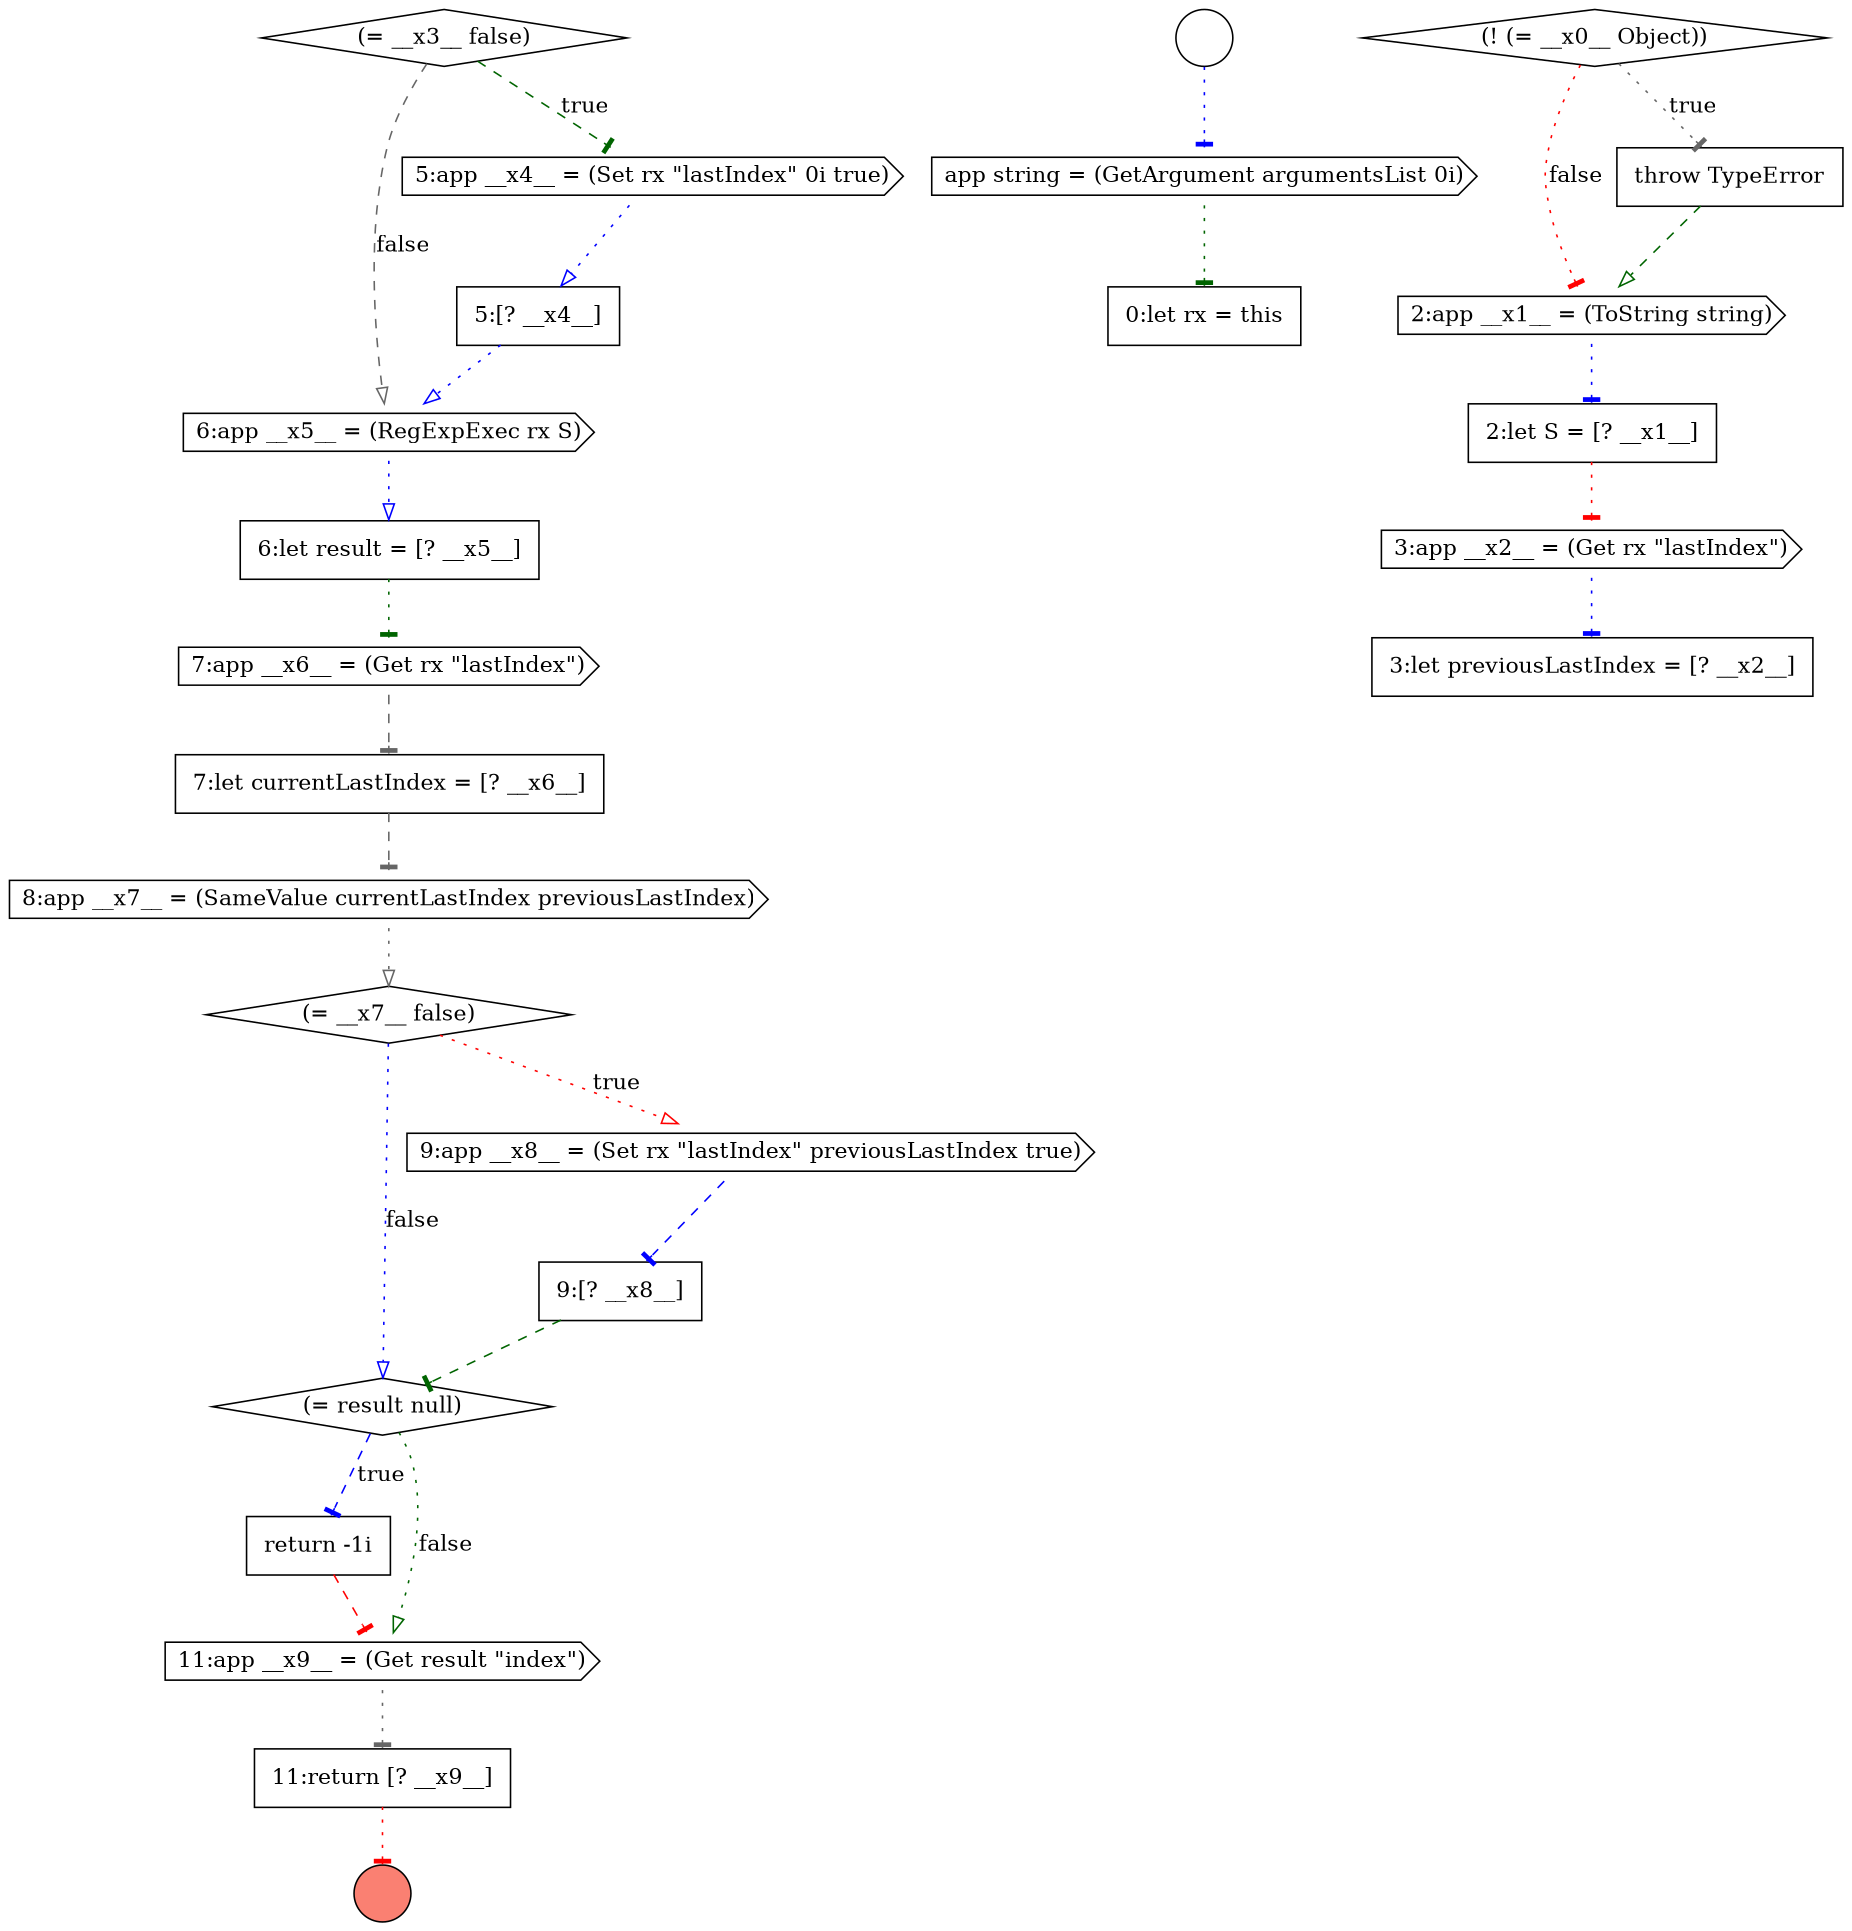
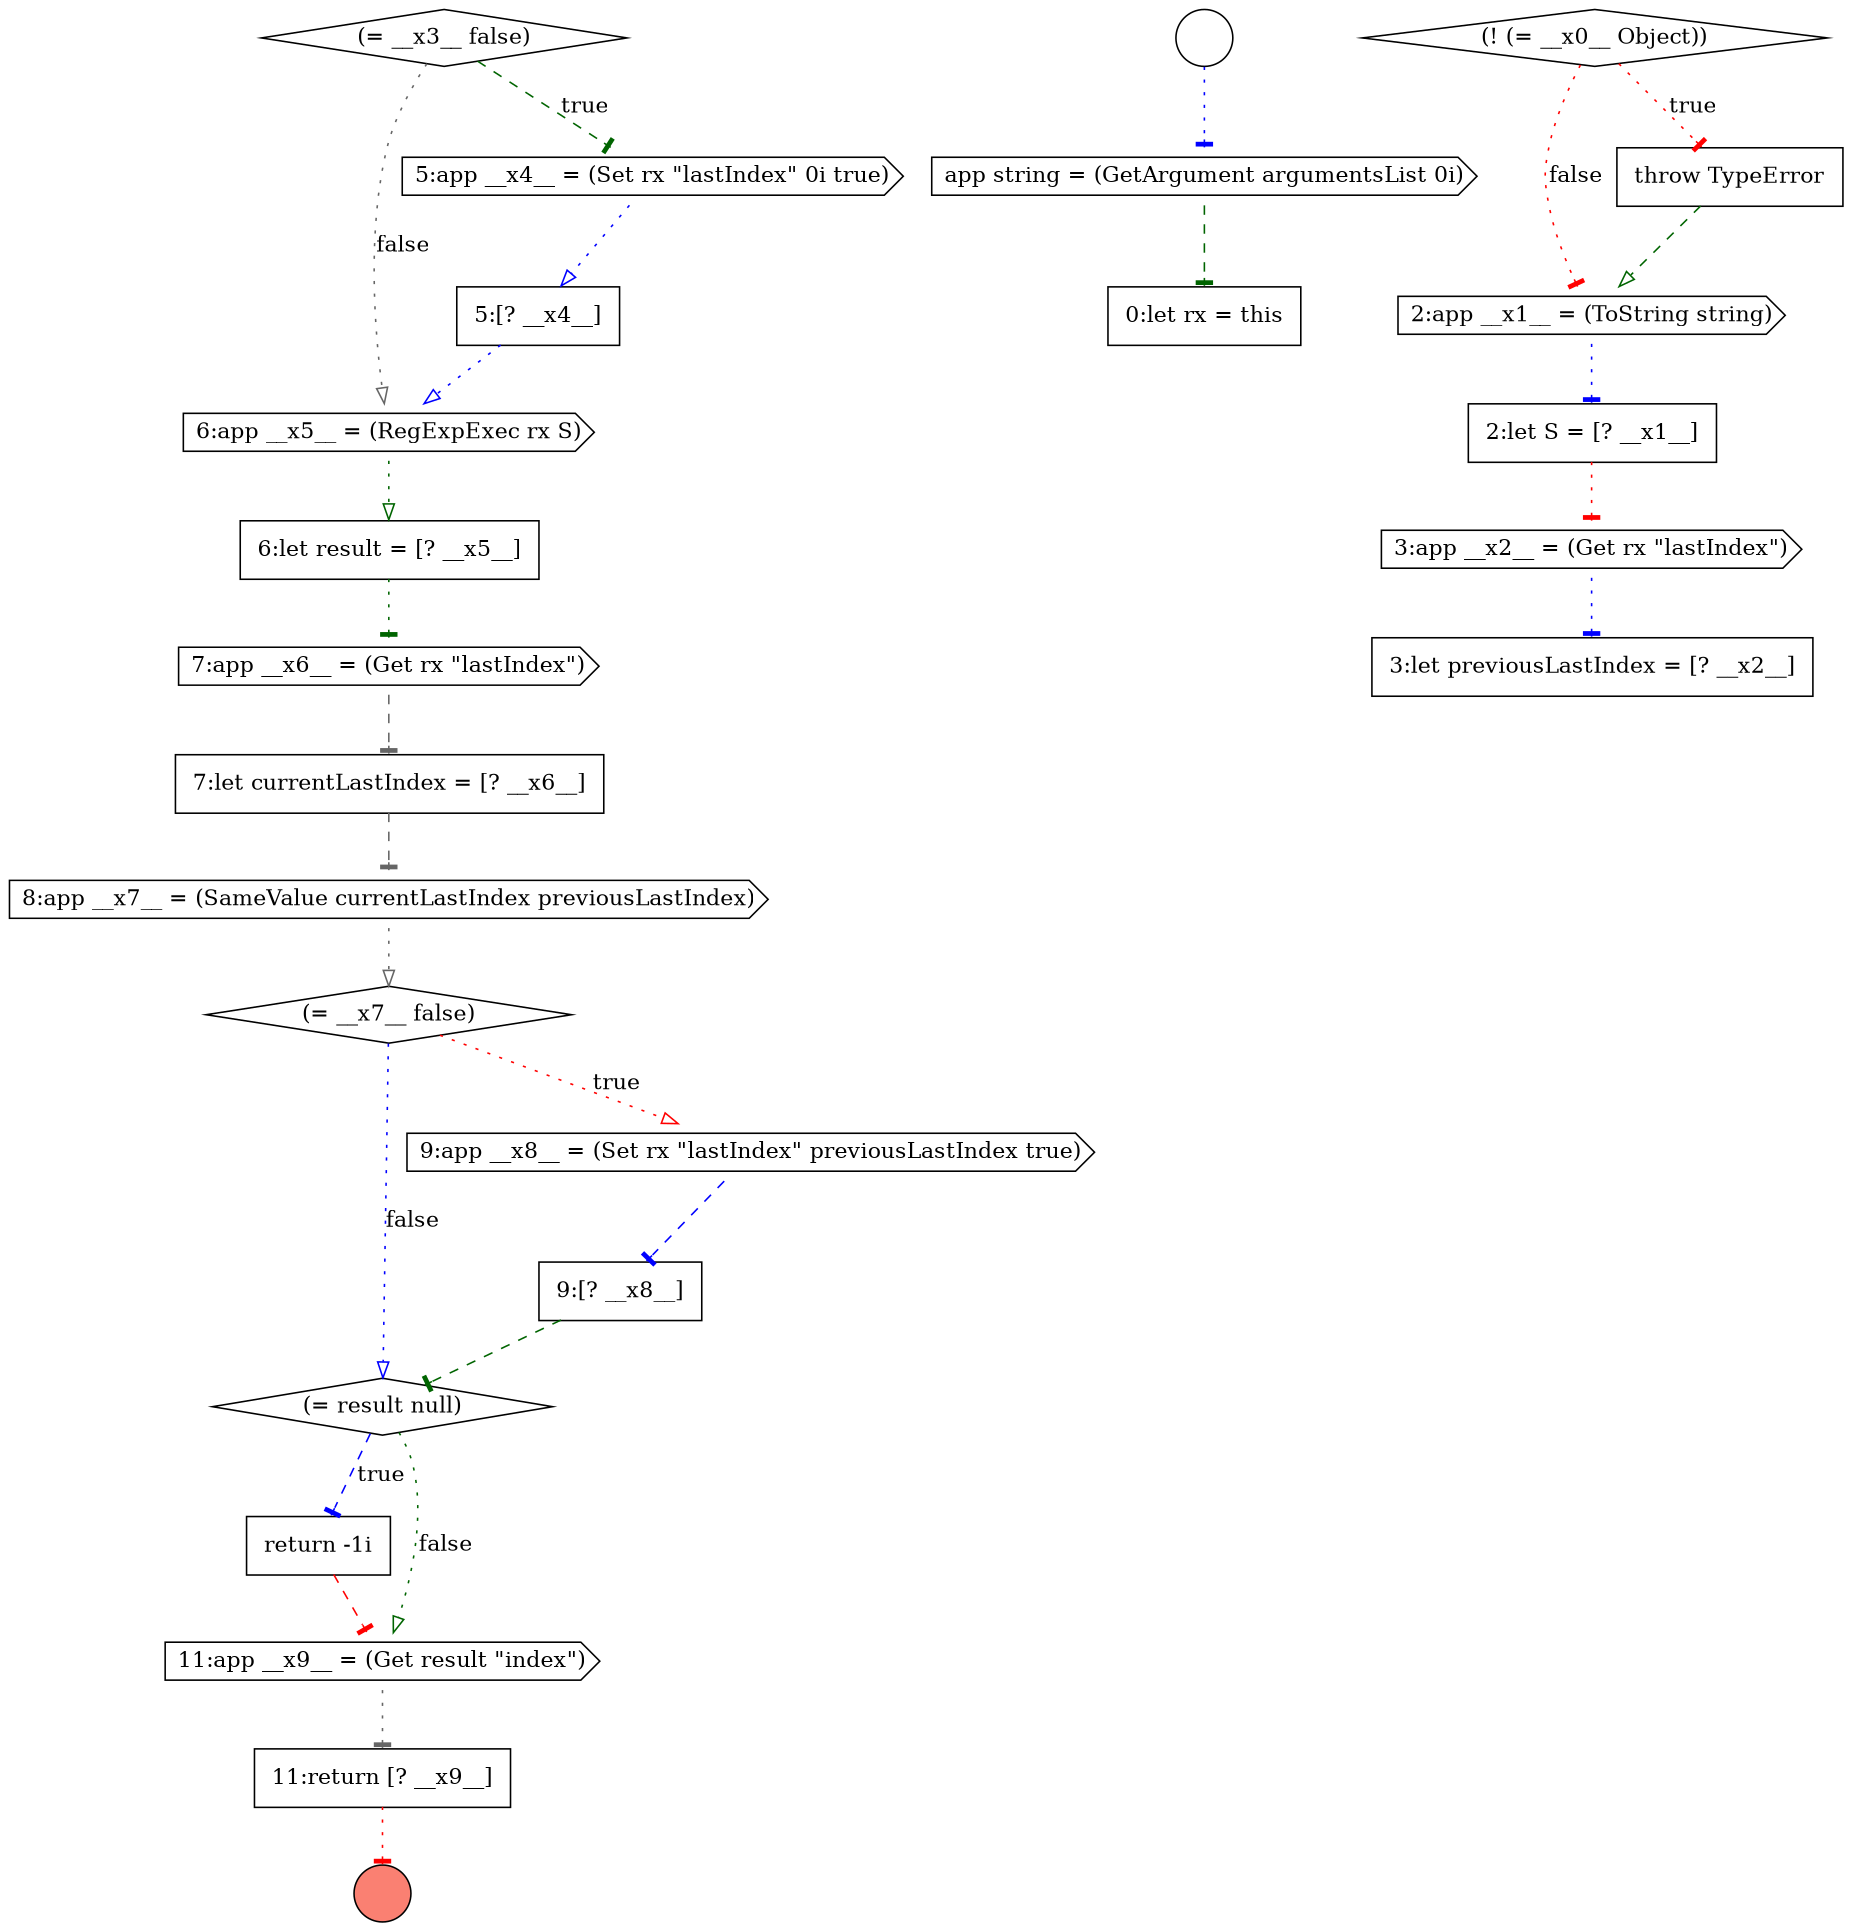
  digraph {
    node [color=black fillcolor=white shape=none style=filled]
    edge [arrowhead=tee color=blue style=dotted]
    n1 [label=<<font color="black">8:app __x7__ = (SameValue currentLastIndex previousLastIndex)</font>> shape=cds]
    n2 [label=<<font color="black">(= __x7__ false)</font>> shape=diamond]
    n3 [label=<<font color="black">(= result null)</font>> shape=diamond]
    n4 [label=<<font color="black">9:app __x8__ = (Set rx &quot;lastIndex&quot; previousLastIndex true)</font>> shape=cds]
    n5 [label=<<font color="black">     <table border="0" cellborder="1" cellspacing="0" cellpadding="10">       <tr><td align="left">5:[? __x4__]</td></tr>     </table>   </font>> margin=0]
    n6 [label=<<font color="black">6:app __x5__ = (RegExpExec rx S)</font>> shape=cds]
    n7 [label=<<font color="black">     <table border="0" cellborder="1" cellspacing="0" cellpadding="10">       <tr><td align="left">6:let result = [? __x5__]</td></tr>     </table>   </font>> margin=0]
    n8 [label=<<font color="black">     <table border="0" cellborder="1" cellspacing="0" cellpadding="10">       <tr><td align="left">0:let rx = this</td></tr>     </table>   </font>> margin=0]
    n9 [fillcolor=salmon label=" " shape=circle]
    n10 [label=" " shape=circle]
    n11 [label=<<font color="black">app string = (GetArgument argumentsList 0i)</font>> shape=cds]
    n12 [label=<<font color="black">2:app __x1__ = (ToString string)</font>> shape=cds]
    n13 [label=<<font color="black">     <table border="0" cellborder="1" cellspacing="0" cellpadding="10">       <tr><td align="left">2:let S = [? __x1__]</td></tr>     </table>   </font>> margin=0]
    n14 [label=<<font color="black">3:app __x2__ = (Get rx &quot;lastIndex&quot;)</font>> shape=cds]
    n15 [label=<<font color="black">7:app __x6__ = (Get rx &quot;lastIndex&quot;)</font>> shape=cds]
    n16 [label=<<font color="black">     <table border="0" cellborder="1" cellspacing="0" cellpadding="10">       <tr><td align="left">7:let currentLastIndex = [? __x6__]</td></tr>     </table>   </font>> margin=0]
    n17 [label=<<font color="black">(= __x3__ false)</font>> shape=diamond]
    n18 [label=<<font color="black">5:app __x4__ = (Set rx &quot;lastIndex&quot; 0i true)</font>> shape=cds]
    n19 [label=<<font color="black">     <table border="0" cellborder="1" cellspacing="0" cellpadding="10">       <tr><td align="left">11:return [? __x9__]</td></tr>     </table>   </font>> margin=0]
    n20 [label=<<font color="black">     <table border="0" cellborder="1" cellspacing="0" cellpadding="10">       <tr><td align="left">9:[? __x8__]</td></tr>     </table>   </font>> margin=0]
    n21 [label=<<font color="black">     <table border="0" cellborder="1" cellspacing="0" cellpadding="10">       <tr><td align="left">return -1i</td></tr>     </table>   </font>> margin=0]
    n22 [label=<<font color="black">11:app __x9__ = (Get result &quot;index&quot;)</font>> shape=cds]
    n23 [label=<<font color="black">(! (= __x0__ Object))</font>> shape=diamond]
    n24 [label=<<font color="black">     <table border="0" cellborder="1" cellspacing="0" cellpadding="10">       <tr><td align="left">throw TypeError</td></tr>     </table>   </font>> margin=0]
    n25 [label=<<font color="black">     <table border="0" cellborder="1" cellspacing="0" cellpadding="10">       <tr><td align="left">3:let previousLastIndex = [? __x2__]</td></tr>     </table>   </font>> margin=0]
    n1 -> n2 [arrowhead=onormal color=gray40]
    n2 -> n3 [arrowhead=onormal label=<<font color="black">false</font>>]
    n2 -> n4 [arrowhead=onormal color=red label=<<font color="black">true</font>>]
    n3 -> n21 [label=<<font color="black">true</font>> style=dashed]
    n3 -> n22 [arrowhead=onormal color=darkgreen label=<<font color="black">false</font>>]
    n4 -> n20 [style=dashed]
    n5 -> n6 [arrowhead=onormal]
-   n6 -> n7 [arrowhead=onormal]
+   n6 -> n7 [arrowhead=onormal color=darkgreen]
    n7 -> n15 [color=darkgreen]
    n10 -> n11
-   n11 -> n8 [color=darkgreen]
+   n11 -> n8 [color=darkgreen style=dashed]
    n12 -> n13
    n13 -> n14 [color=red]
    n14 -> n25
    n15 -> n16 [color=gray40 style=dashed]
    n16 -> n1 [color=gray40 style=dashed]
-   n17 -> n6 [arrowhead=onormal color=gray40 label=<<font color="black">false</font>> style=dashed]
+   n17 -> n6 [arrowhead=onormal color=gray40 label=<<font color="black">false</font>>]
    n17 -> n18 [color=darkgreen label=<<font color="black">true</font>> style=dashed]
    n18 -> n5 [arrowhead=onormal]
    n19 -> n9 [color=red]
    n20 -> n3 [color=darkgreen style=dashed]
    n21 -> n22 [color=red style=dashed]
    n22 -> n19 [color=gray40]
    n23 -> n12 [color=red label=<<font color="black">false</font>>]
-   n23 -> n24 [color=gray40 label=<<font color="black">true</font>>]
+   n23 -> n24 [color=red label=<<font color="black">true</font>>]
    n24 -> n12 [arrowhead=onormal color=darkgreen style=dashed]
  }
